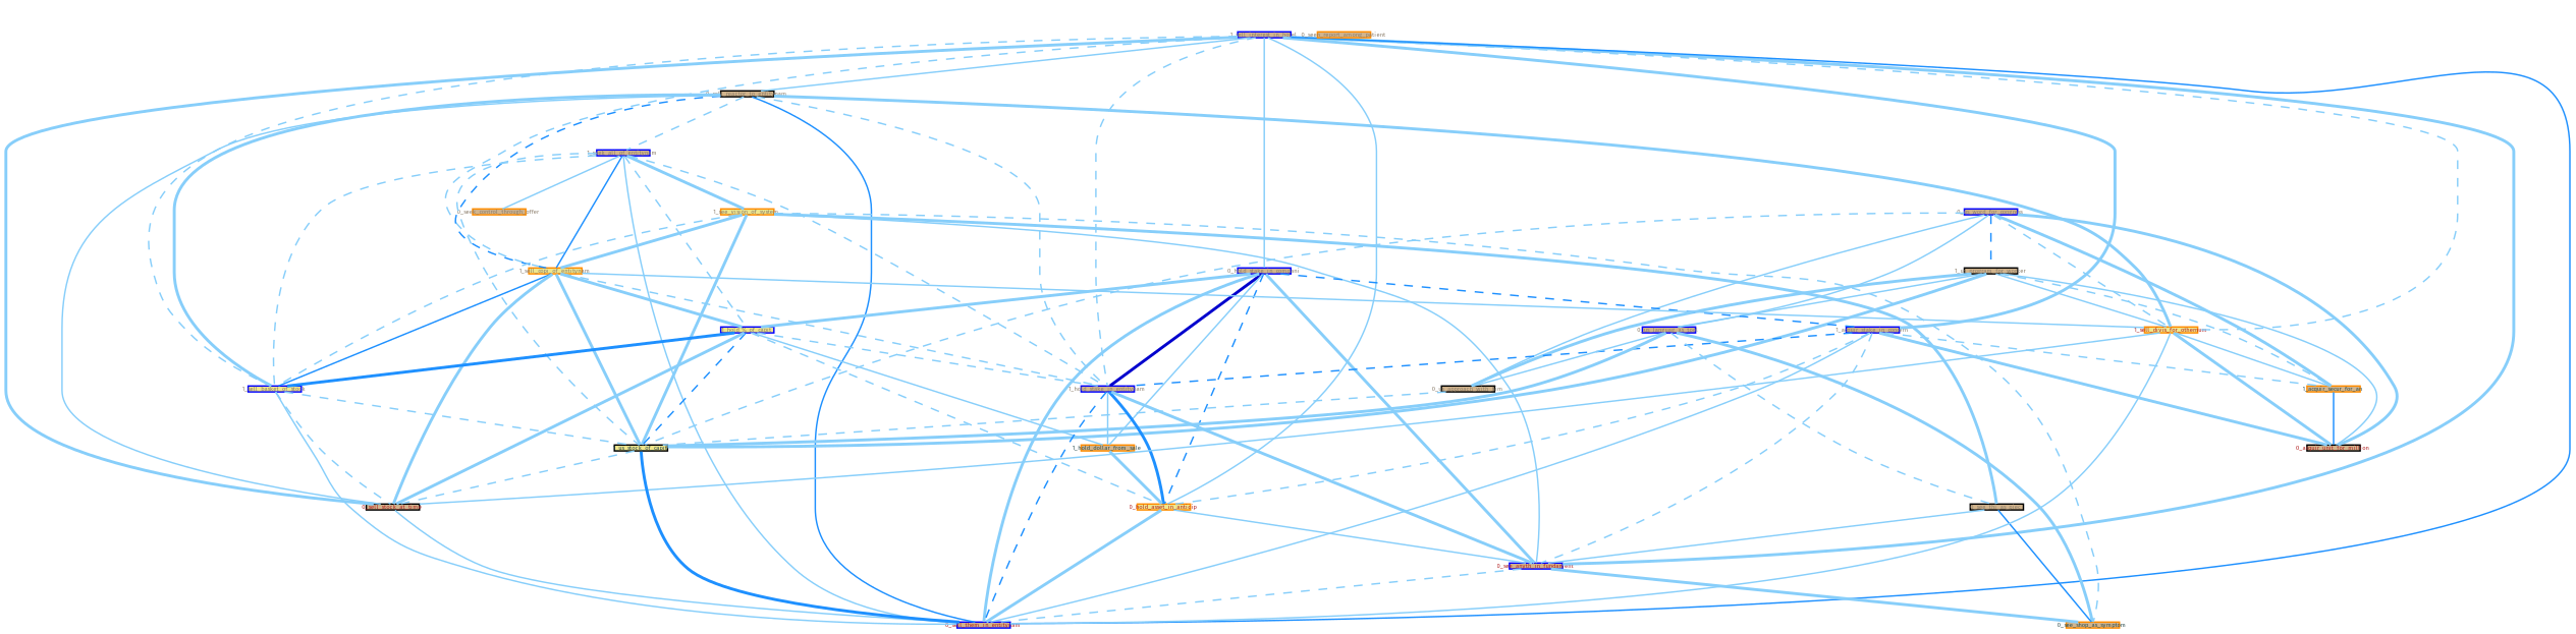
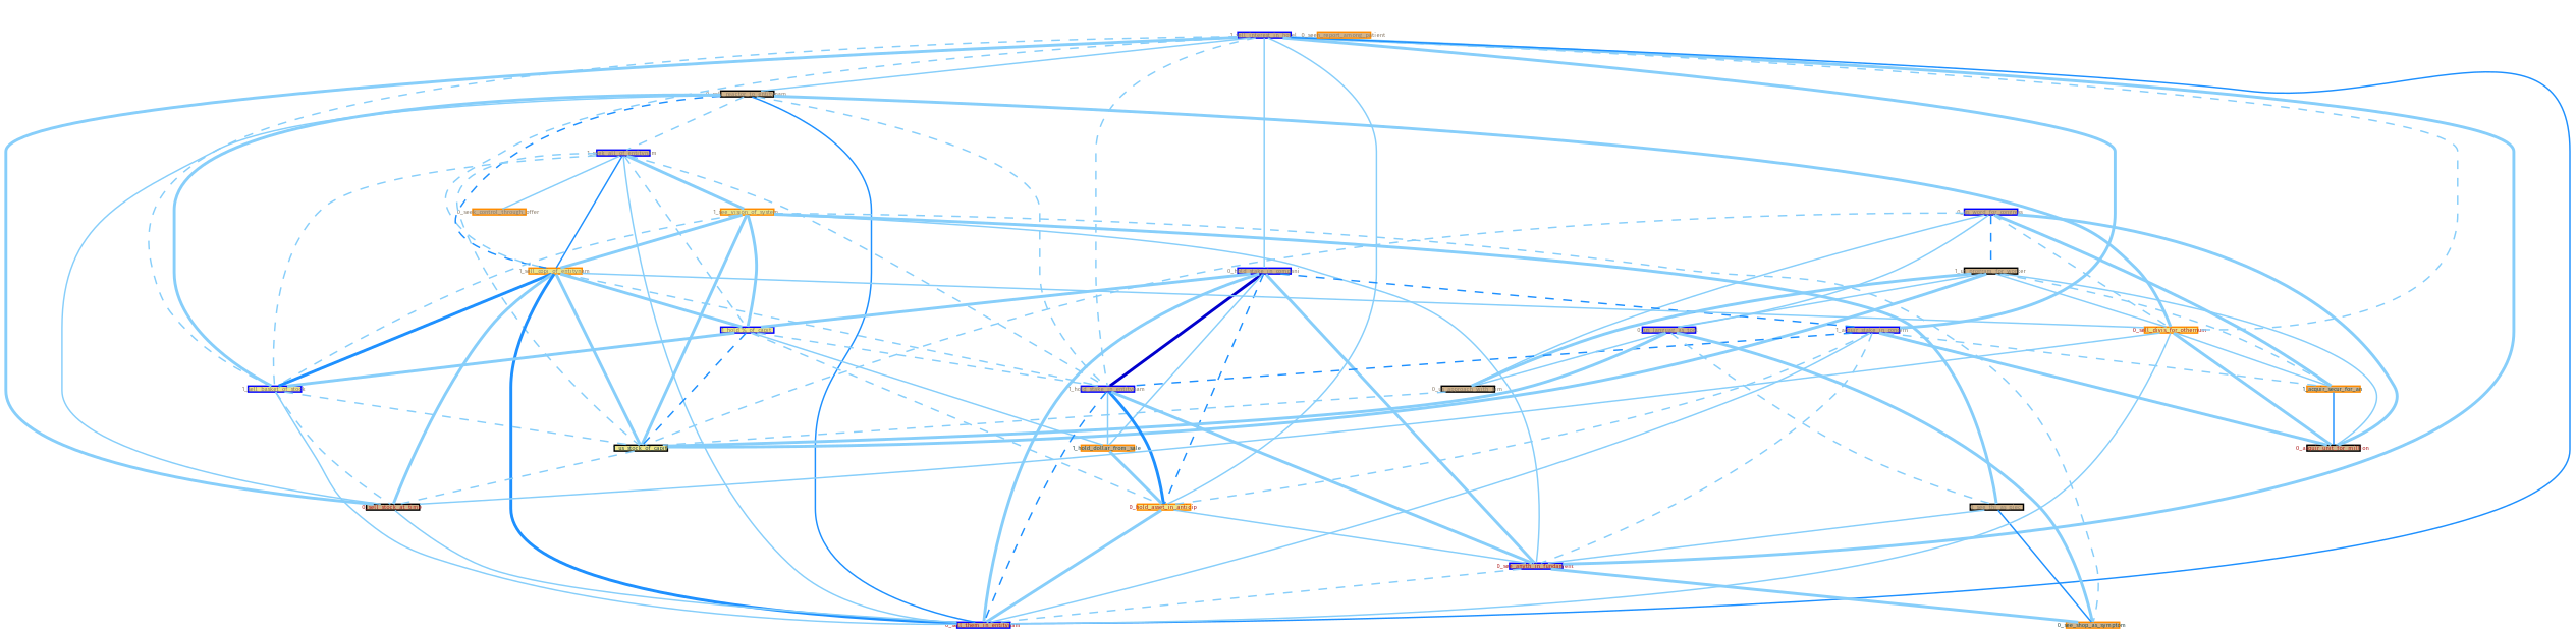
  graph {
    fontname="Fira Sans"
    node [color=blue fillcolor=tan fixedsize=true fontcolor="#8b7d6b" fontname="Fira Sans" fontsize=4 shape=polygon style=filled]
    edge [color="#87cefa" fontname="Fira Sans" style=dashed w=1]
    "1_sell_interest_in_hotel " [height=.06 width=.5]
    "0_seen_report_among_patient " [color=darkorange height=.06 width=.5]
    "0_sell_reactor_to_entitynam " [color=black height=.06 width=.5]
    "0_us_word_for_congress " [height=.06 width=.5]
    "1_seek_all_of_entitynam " [height=.06 width=.5]
    "1_see_vision_of_system " [color=darkorange fillcolor=khaki height=.06 width=.5]
    "0_seek_control_through_offer " [color=darkorange height=.06 width=.5]
    "1_us_program_for_worker " [color=black height=.06 width=.5]
    "0_hold_stake_in_compani " [height=.06 width=.5]
    "1_acquir_stake_in_concern " [height=.06 width=.5]
    "1_sell_copi_of_entitynam " [color=darkorange fillcolor=khaki height=.06 width=.5]
    "1_hold_%_of_capit " [fillcolor=khaki height=.06 width=.5]
    "0_us_languag_as_tool " [height=.06 width=.5]
    "1_sell_basket_of_stock " [fillcolor=khaki height=.06 width=.5]
    "0_us_approach_with_him " [color=black height=.06 width=.5]
    "1_hold_stake_in_entitynam " [height=.06 width=.5]
    "0_see_thi_as_piec " [color=black height=.06 width=.5]
-   "0_sell_divis_for_othernum " [color=darkorange fillcolor=khaki fontcolor="#b22222" height=.06 width=.5 label="1_sell_divis_for_othernum"]
+   "0_sell_divis_for_othernum " [color=darkorange fillcolor=khaki fontcolor="#b22222" height=.06 width=.5]
    "0_hold_asset_in_anticip " [color=darkorange fillcolor=khaki fontcolor="#b22222" height=.06 width=.5]
    "0_sell_stock_at_time " [color=black fontcolor="#b22222" height=.06 width=.5]
    "0_see_anyth_in_fundament " [fontcolor="#b22222" height=.06 width=.5]
    "0_acquir_unit_for_million " [color=black fontcolor="#b22222" height=.06 width=.5]
    "0_sell_them_in_entitynam " [fontcolor="#b22222" height=.06 width=.5]
    "1_acquir_secur_for_an " [color=darkorange fontcolor="#2f4f4f" height=.06 width=.5]
    "1_us_stock_of_capit " [color=black fillcolor=khaki fontcolor="#2f4f4f" height=.06 width=.5]
    "0_see_shop_as_symptom " [color=darkorange fontcolor="#2f4f4f" height=.06 width=.5]
    "1_hold_dollar_from_sale " [color=darkorange fontcolor="#2f4f4f" height=.06 width=.5]
    subgraph sub_1 {
      "1_sell_interest_in_hotel "
      "0_seen_report_among_patient "
      "0_sell_reactor_to_entitynam "
      "0_us_word_for_congress "
      "1_seek_all_of_entitynam "
      "1_see_vision_of_system "
      "0_seek_control_through_offer "
      "1_us_program_for_worker "
      "0_hold_stake_in_compani "
      "1_acquir_stake_in_concern "
      "1_sell_copi_of_entitynam "
      "1_hold_%_of_capit "
      "0_us_languag_as_tool "
      "1_sell_basket_of_stock "
      "0_us_approach_with_him "
      "1_hold_stake_in_entitynam "
      "0_see_thi_as_piec "
    }
    subgraph sub_2 {
      "0_sell_divis_for_othernum "
      "0_hold_asset_in_anticip "
      "0_sell_stock_at_time "
      "0_see_anyth_in_fundament "
      "0_acquir_unit_for_million "
      "0_sell_them_in_entitynam "
    }
    "1_sell_interest_in_hotel " -- "0_sell_reactor_to_entitynam " [style=solid]
    "1_sell_interest_in_hotel " -- "0_hold_stake_in_compani " [style=solid]
    "1_sell_interest_in_hotel " -- "1_acquir_stake_in_concern " [style=bold]
    "1_sell_interest_in_hotel " -- "1_sell_copi_of_entitynam "
    "1_sell_interest_in_hotel " -- "1_sell_basket_of_stock "
    "1_sell_interest_in_hotel " -- "1_hold_stake_in_entitynam "
    "1_sell_interest_in_hotel " -- "0_sell_divis_for_othernum "
    "1_sell_interest_in_hotel " -- "0_hold_asset_in_anticip " [style=solid]
    "1_sell_interest_in_hotel " -- "0_sell_stock_at_time " [style=bold]
    "1_sell_interest_in_hotel " -- "0_see_anyth_in_fundament " [style=bold]
    "1_sell_interest_in_hotel " -- "0_sell_them_in_entitynam " [color="#1e90ff" style=solid w=2]
    "0_sell_reactor_to_entitynam " -- "1_seek_all_of_entitynam "
    "0_sell_reactor_to_entitynam " -- "1_sell_copi_of_entitynam " [color="#1e90ff" w=2]
    "0_sell_reactor_to_entitynam " -- "1_sell_basket_of_stock " [style=bold]
    "0_sell_reactor_to_entitynam " -- "1_hold_stake_in_entitynam "
    "0_sell_reactor_to_entitynam " -- "0_sell_divis_for_othernum " [style=bold]
    "0_sell_reactor_to_entitynam " -- "0_sell_stock_at_time " [style=solid]
    "0_sell_reactor_to_entitynam " -- "0_sell_them_in_entitynam " [color="#1e90ff" style=solid w=2]
    "0_us_word_for_congress " -- "1_us_program_for_worker " [color="#1e90ff" w=2]
    "0_us_word_for_congress " -- "0_us_languag_as_tool " [style=solid]
    "0_us_word_for_congress " -- "0_us_approach_with_him " [style=solid]
    "0_us_word_for_congress " -- "0_sell_divis_for_othernum "
    "0_us_word_for_congress " -- "0_acquir_unit_for_million " [style=bold]
    "0_us_word_for_congress " -- "1_acquir_secur_for_an " [style=bold]
    "0_us_word_for_congress " -- "1_us_stock_of_capit "
    "1_seek_all_of_entitynam " -- "1_see_vision_of_system " [style=bold]
    "1_seek_all_of_entitynam " -- "0_seek_control_through_offer " [style=solid]
    "1_seek_all_of_entitynam " -- "1_sell_copi_of_entitynam " [color="#1e90ff" style=solid w=2]
    "1_seek_all_of_entitynam " -- "1_hold_%_of_capit "
    "1_seek_all_of_entitynam " -- "1_sell_basket_of_stock "
    "1_seek_all_of_entitynam " -- "1_hold_stake_in_entitynam "
    "1_seek_all_of_entitynam " -- "0_sell_them_in_entitynam " [style=solid]
    "1_seek_all_of_entitynam " -- "1_us_stock_of_capit "
    "1_see_vision_of_system " -- "1_sell_copi_of_entitynam " [style=bold]
-   "0_sell_stock_at_time " -- "1_hold_%_of_capit " [style=bold]
+   "1_see_vision_of_system " -- "1_hold_%_of_capit " [style=bold]
    "1_see_vision_of_system " -- "1_sell_basket_of_stock "
    "1_see_vision_of_system " -- "0_see_thi_as_piec " [style=bold]
    "1_see_vision_of_system " -- "0_see_anyth_in_fundament " [style=solid]
    "1_see_vision_of_system " -- "1_us_stock_of_capit " [style=bold]
    "1_see_vision_of_system " -- "0_see_shop_as_symptom "
    "1_us_program_for_worker " -- "0_us_languag_as_tool " [style=solid]
    "1_us_program_for_worker " -- "0_us_approach_with_him " [style=bold]
    "1_us_program_for_worker " -- "0_sell_divis_for_othernum " [style=solid]
    "1_us_program_for_worker " -- "0_acquir_unit_for_million " [style=solid]
    "1_us_program_for_worker " -- "1_acquir_secur_for_an "
    "1_us_program_for_worker " -- "1_us_stock_of_capit " [style=bold]
    "0_hold_stake_in_compani " -- "1_acquir_stake_in_concern " [color="#1e90ff" w=2]
    "0_hold_stake_in_compani " -- "1_hold_%_of_capit " [style=bold]
    "0_hold_stake_in_compani " -- "1_hold_stake_in_entitynam " [color="#0000cd" style=bold w=3]
    "0_hold_stake_in_compani " -- "0_hold_asset_in_anticip " [color="#1e90ff" w=2]
    "0_hold_stake_in_compani " -- "0_see_anyth_in_fundament " [style=bold]
    "0_hold_stake_in_compani " -- "0_sell_them_in_entitynam " [style=bold]
    "0_hold_stake_in_compani " -- "1_hold_dollar_from_sale " [style=solid]
    "1_acquir_stake_in_concern " -- "1_hold_stake_in_entitynam " [color="#1e90ff" w=2]
    "1_acquir_stake_in_concern " -- "0_hold_asset_in_anticip "
    "1_acquir_stake_in_concern " -- "0_see_anyth_in_fundament "
    "1_acquir_stake_in_concern " -- "0_acquir_unit_for_million " [style=bold]
    "1_acquir_stake_in_concern " -- "0_sell_them_in_entitynam " [style=solid]
    "1_acquir_stake_in_concern " -- "1_acquir_secur_for_an "
    "1_sell_copi_of_entitynam " -- "1_hold_%_of_capit " [style=bold]
-   "1_sell_copi_of_entitynam " -- "1_sell_basket_of_stock " [color="#1e90ff" style=solid w=2]
+   "1_sell_copi_of_entitynam " -- "1_sell_basket_of_stock " [color="#1e90ff" style=bold w=2]
    "1_sell_copi_of_entitynam " -- "1_hold_stake_in_entitynam "
    "1_sell_copi_of_entitynam " -- "0_sell_divis_for_othernum " [style=solid]
    "1_sell_copi_of_entitynam " -- "0_sell_stock_at_time " [style=bold]
-   "1_us_stock_of_capit " -- "0_sell_them_in_entitynam " [color="#1e90ff" style=bold w=2]
+   "1_sell_copi_of_entitynam " -- "0_sell_them_in_entitynam " [color="#1e90ff" style=bold w=2]
    "1_sell_copi_of_entitynam " -- "1_us_stock_of_capit " [style=bold]
-   "1_hold_%_of_capit " -- "1_sell_basket_of_stock " [color="#1e90ff" style=bold]
+   "1_hold_%_of_capit " -- "1_sell_basket_of_stock " [style=bold]
    "1_hold_%_of_capit " -- "1_hold_stake_in_entitynam "
    "1_hold_%_of_capit " -- "0_hold_asset_in_anticip "
    "1_hold_%_of_capit " -- "1_us_stock_of_capit " [color="#1e90ff" w=2]
    "1_hold_%_of_capit " -- "1_hold_dollar_from_sale " [style=solid]
    "0_us_languag_as_tool " -- "0_us_approach_with_him " [style=solid]
    "0_us_languag_as_tool " -- "0_see_thi_as_piec "
    "0_us_languag_as_tool " -- "1_us_stock_of_capit " [style=bold]
    "0_us_languag_as_tool " -- "0_see_shop_as_symptom " [style=bold]
    "1_sell_basket_of_stock " -- "0_sell_stock_at_time "
    "1_sell_basket_of_stock " -- "0_sell_them_in_entitynam " [style=solid]
    "1_sell_basket_of_stock " -- "1_us_stock_of_capit "
    "0_us_approach_with_him " -- "1_us_stock_of_capit "
    "1_hold_stake_in_entitynam " -- "0_hold_asset_in_anticip " [color="#1e90ff" style=bold w=2]
    "1_hold_stake_in_entitynam " -- "0_see_anyth_in_fundament " [style=bold]
    "1_hold_stake_in_entitynam " -- "0_sell_them_in_entitynam " [color="#1e90ff" w=2]
    "1_hold_stake_in_entitynam " -- "1_hold_dollar_from_sale " [style=solid]
    "0_see_thi_as_piec " -- "0_see_anyth_in_fundament " [style=solid]
    "0_see_thi_as_piec " -- "0_see_shop_as_symptom " [color="#1e90ff" style=solid w=2]
    "0_sell_divis_for_othernum " -- "0_sell_stock_at_time " [style=solid]
    "0_sell_divis_for_othernum " -- "0_acquir_unit_for_million " [style=bold]
    "0_sell_divis_for_othernum " -- "0_sell_them_in_entitynam " [style=solid]
    "0_sell_divis_for_othernum " -- "1_acquir_secur_for_an " [style=solid]
    "0_hold_asset_in_anticip " -- "0_see_anyth_in_fundament " [style=solid]
    "0_hold_asset_in_anticip " -- "0_sell_them_in_entitynam " [style=bold]
    "0_sell_stock_at_time " -- "0_sell_them_in_entitynam " [style=solid]
    "0_see_anyth_in_fundament " -- "0_sell_them_in_entitynam "
    "0_see_anyth_in_fundament " -- "0_see_shop_as_symptom " [style=bold]
    "1_acquir_secur_for_an " -- "0_acquir_unit_for_million " [color="#1e90ff" style=solid w=2]
    "1_us_stock_of_capit " -- "0_sell_stock_at_time "
    "1_hold_dollar_from_sale " -- "0_hold_asset_in_anticip " [style=bold]
  }
